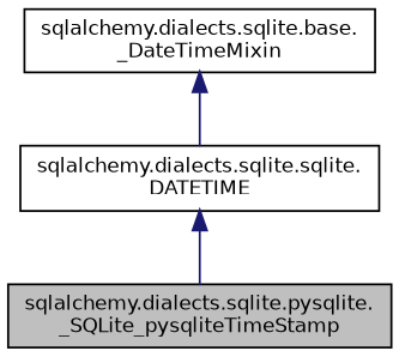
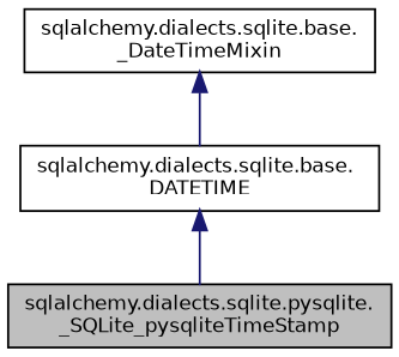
  digraph {
    node [color=black fillcolor=white fontname=Helvetica fontsize=10 shape=record style=filled]
    edge [color=midnightblue dir=back fontname=Helvetica fontsize=10 labelfontname=Helvetica labelfontsize=10 style=solid]
    n1 [fillcolor=grey75 fontcolor=black height=0.2 label="sqlalchemy.dialects.sqlite.pysqlite.\l_SQLite_pysqliteTimeStamp" width=0.4]
-   n2 [height=0.2 label="sqlalchemy.dialects.sqlite.sqlite.\lDATETIME" width=0.4]
+   n2 [height=0.2 label="sqlalchemy.dialects.sqlite.base.\lDATETIME" width=0.4]
    n3 [height=0.2 label="sqlalchemy.dialects.sqlite.base.\l_DateTimeMixin" width=0.4]
    n2 -> n1
    n3 -> n2
  }
